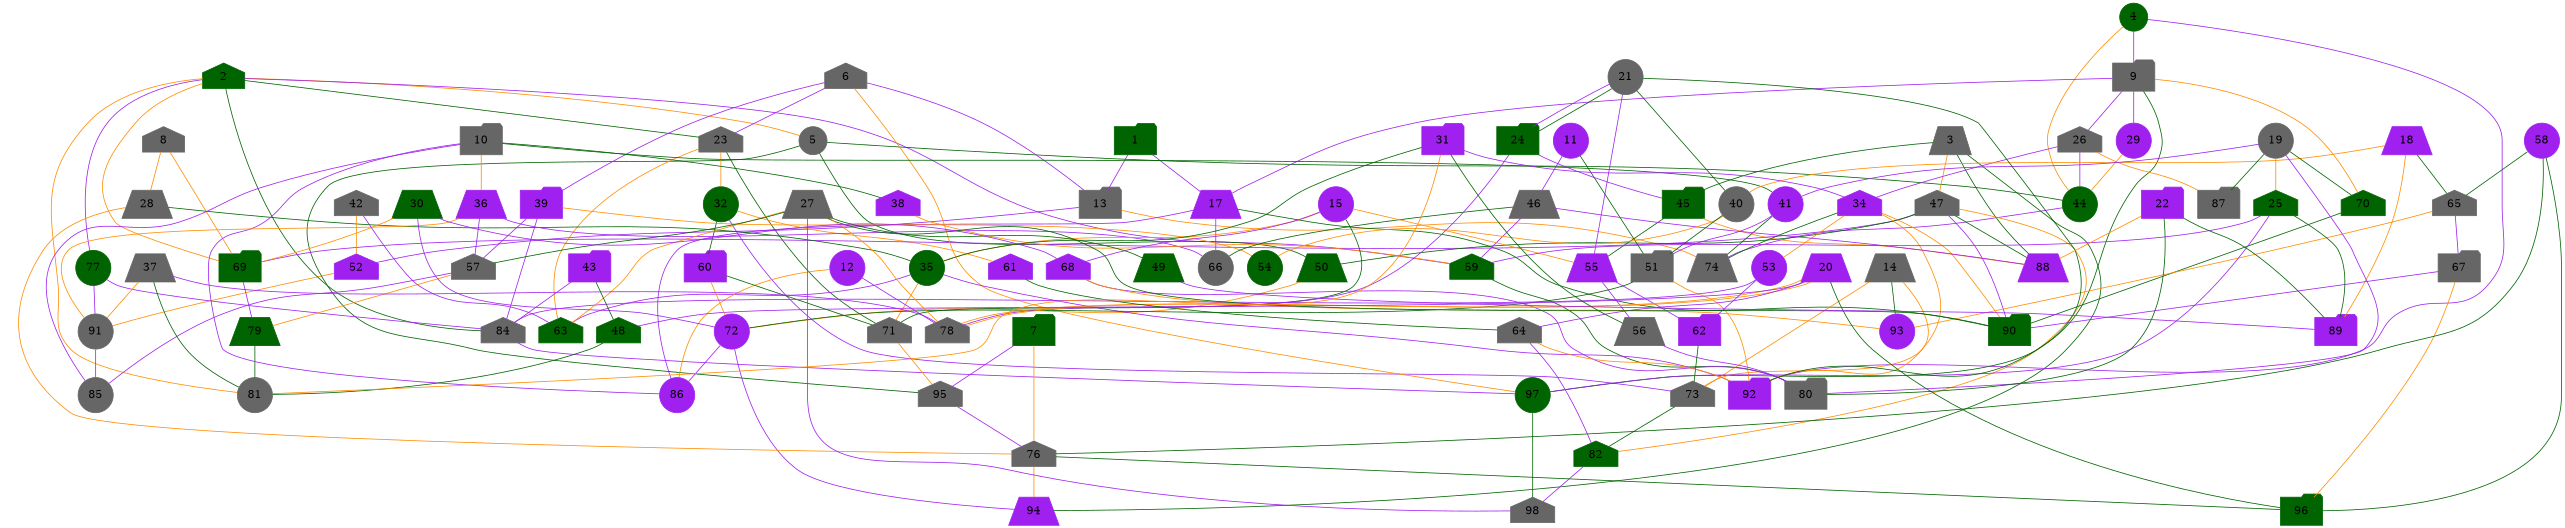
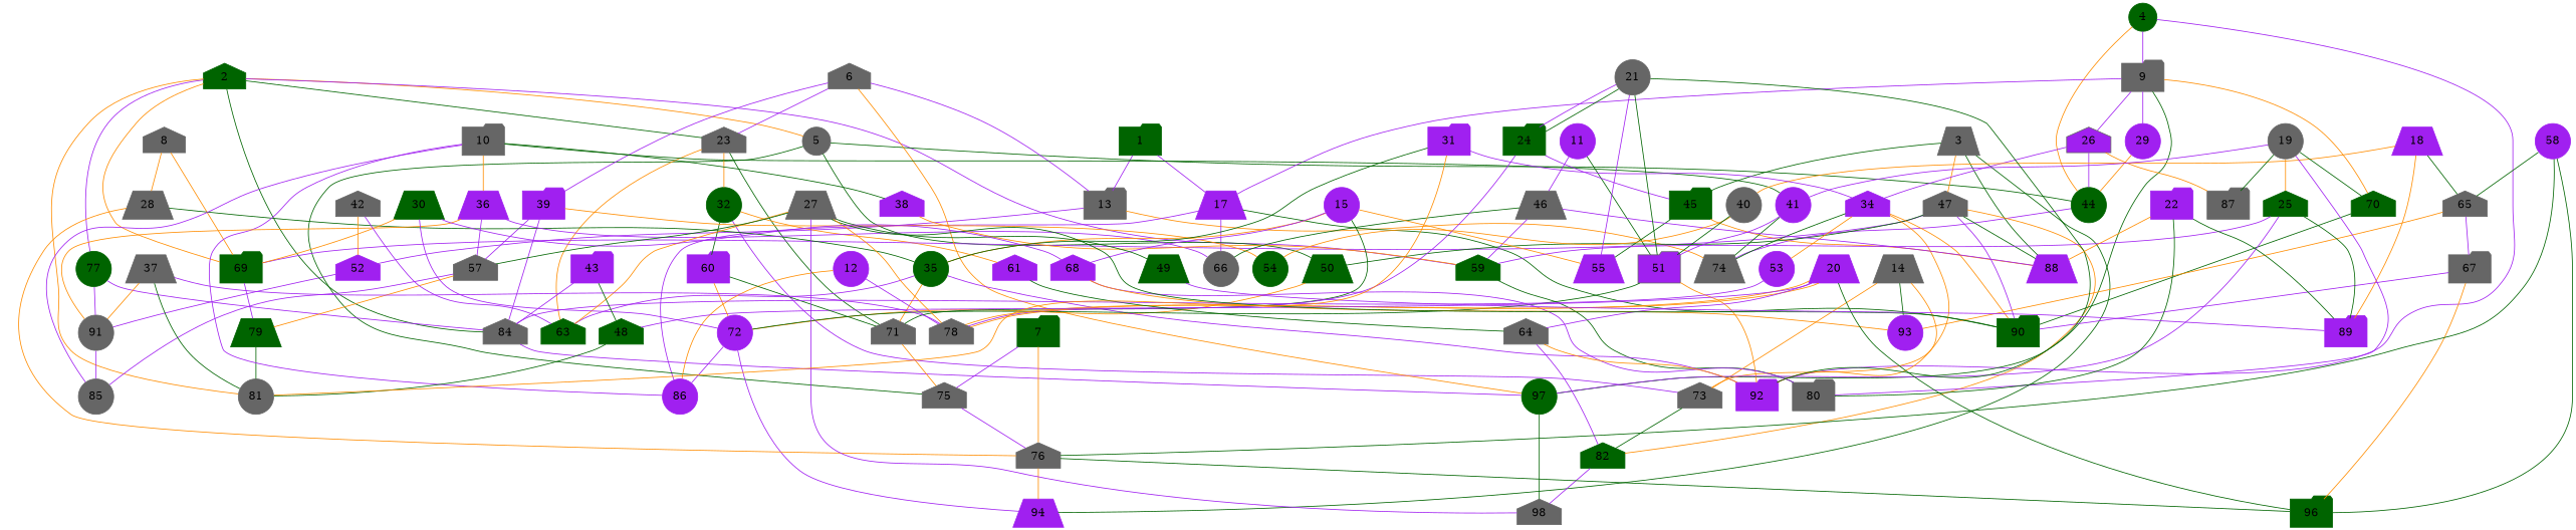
  graph {
    node [color=gray40 shape=house style=filled]
    edge [color=purple]
    1 [color=darkgreen shape=folder]
    13 [shape=folder]
    17 [color=purple shape=trapezium]
    52 [color=purple]
    74 [shape=trapezium]
    86 [color=purple shape=circle]
    66 [shape=circle]
    90 [color=darkgreen shape=folder]
    2 [color=darkgreen]
    5 [shape=circle]
    23
    59 [color=darkgreen]
    69 [color=darkgreen shape=folder]
    77 [color=darkgreen shape=circle]
    81 [shape=circle]
    84
    44 [color=darkgreen shape=circle]
    50 [color=darkgreen shape=trapezium]
-   75 [label=95]
+   75
    71
    32 [color=darkgreen shape=circle]
    63 [color=darkgreen]
    80 [shape=folder]
    79 [color=darkgreen shape=trapezium]
    91 [shape=circle]
    97 [color=darkgreen shape=circle]
    3 [shape=trapezium]
    45 [color=darkgreen shape=folder]
    47
    88 [color=purple shape=trapezium]
    94 [color=purple shape=trapezium]
    55 [color=purple shape=trapezium]
    82 [color=darkgreen]
    4 [color=darkgreen shape=circle]
    9 [shape=folder]
    92 [color=purple shape=folder]
-   26
+   26 [fillcolor=purple]
    29 [color=purple shape=circle]
    70 [color=darkgreen]
    72 [color=purple shape=circle]
    76
    6
    39 [color=purple shape=folder]
    57
    54 [color=darkgreen shape=circle]
    98
    7 [color=darkgreen shape=folder]
    96 [color=darkgreen shape=folder]
    8
    28 [shape=trapezium]
    35 [color=darkgreen shape=circle]
    87 [shape=folder]
    34 [color=purple]
    10 [shape=folder]
    36 [color=purple shape=trapezium]
    38 [color=purple]
    41 [color=purple shape=circle]
    85 [shape=circle]
-   51 [shape=folder]
+   51 [shape=folder fillcolor=purple]
    11 [color=purple shape=circle]
    46 [shape=trapezium]
    12 [color=purple shape=circle]
    78
    14 [shape=trapezium]
    73
    93 [color=purple shape=circle]
    15 [color=purple shape=circle]
    68 [color=purple]
-   56 [shape=trapezium]
-   62 [color=purple shape=folder]
    24 [color=darkgreen shape=folder]
    18 [color=purple shape=trapezium]
    40 [shape=circle]
    65
    89 [color=purple shape=folder]
    67 [shape=folder]
    19 [shape=circle]
    25 [color=darkgreen]
    20 [color=purple shape=trapezium]
    48 [color=darkgreen]
    64
    21 [shape=circle]
    22 [color=purple shape=folder]
    60 [color=purple shape=folder]
    61 [color=purple]
    53 [color=purple shape=circle]
    27 [shape=trapezium]
    49 [color=darkgreen shape=trapezium]
    30 [color=darkgreen shape=trapezium]
    31 [color=purple shape=folder]
    37 [shape=trapezium]
    42
    43 [color=purple shape=folder]
    58 [color=purple shape=circle]
    1 -- 13
    1 -- 17
    13 -- 52
    13 -- 74 [color=darkorange]
    17 -- 86
    17 -- 66
    17 -- 90 [color=darkgreen]
-   52 -- 91 [color=darkorange]
+   52 -- 91
    2 -- 5 [color=darkorange]
    2 -- 23 [color=darkgreen]
    2 -- 59
    2 -- 69 [color=darkorange]
    2 -- 77
    2 -- 81 [color=darkorange]
    2 -- 84 [color=darkgreen]
    5 -- 44 [color=darkgreen]
    5 -- 50 [color=darkgreen]
    5 -- 75 [color=darkgreen]
    23 -- 71 [color=darkgreen]
    23 -- 32 [color=darkorange]
    23 -- 63 [color=darkorange]
    59 -- 80 [color=darkgreen]
    69 -- 79
    77 -- 84
    77 -- 91
    84 -- 97
    44 -- 74
    50 -- 72 [color=darkorange]
    75 -- 76
    71 -- 75 [color=darkorange]
    32 -- 73
    32 -- 60 [color=darkgreen]
    32 -- 61 [color=darkorange]
    79 -- 81 [color=darkgreen]
    91 -- 85
    97 -- 98 [color=darkgreen]
    3 -- 45 [color=darkgreen]
    3 -- 47 [color=darkorange]
    3 -- 88 [color=darkgreen]
    3 -- 94 [color=darkgreen]
    45 -- 88 [color=darkorange]
    45 -- 55 [color=darkgreen]
    47 -- 90
    47 -- 69
    47 -- 50 [color=darkgreen]
    47 -- 88 [color=darkgreen]
    47 -- 82 [color=darkorange]
-   55 -- 56
-   55 -- 62
    82 -- 98
    4 -- 44 [color=darkorange]
    4 -- 9
    4 -- 92
    9 -- 17
    9 -- 97 [color=darkgreen]
    9 -- 26
    9 -- 29
    9 -- 70 [color=darkorange]
    26 -- 44
    26 -- 87 [color=darkorange]
    26 -- 34
    29 -- 44 [color=darkorange]
    70 -- 90 [color=darkgreen]
    72 -- 86
    72 -- 94
    76 -- 94 [color=darkorange]
    76 -- 96 [color=darkgreen]
    6 -- 13
    6 -- 23
    6 -- 97 [color=darkorange]
    6 -- 39
    39 -- 84
    39 -- 57
    39 -- 54 [color=darkorange]
    57 -- 79 [color=darkorange]
    57 -- 85
    7 -- 75
    7 -- 76 [color=darkorange]
    8 -- 69 [color=darkorange]
    8 -- 28 [color=darkorange]
    28 -- 76 [color=darkorange]
    28 -- 35 [color=darkgreen]
    35 -- 71 [color=darkorange]
    35 -- 63
    35 -- 92
    34 -- 74 [color=darkgreen]
    34 -- 90 [color=darkorange]
    34 -- 73 [color=darkorange]
    34 -- 53 [color=darkorange]
    10 -- 86
    10 -- 36 [color=darkorange]
    10 -- 38 [color=darkgreen]
    10 -- 41 [color=darkgreen]
    10 -- 85
    36 -- 66
    36 -- 91 [color=darkorange]
    36 -- 57
    38 -- 59 [color=darkorange]
    41 -- 74 [color=darkgreen]
    41 -- 51
    51 -- 92 [color=darkorange]
    51 -- 72 [color=darkgreen]
    11 -- 51 [color=darkgreen]
    11 -- 46
    46 -- 66 [color=darkgreen]
    46 -- 59
    46 -- 88
    12 -- 86 [color=darkorange]
    12 -- 78
    14 -- 92 [color=darkorange]
    14 -- 73 [color=darkorange]
    14 -- 93 [color=darkgreen]
    73 -- 82 [color=darkgreen]
    15 -- 71 [color=darkgreen]
    15 -- 55 [color=darkorange]
    15 -- 35 [color=darkorange]
    15 -- 68
    68 -- 80
    68 -- 93 [color=darkorange]
-   56 -- 80
-   62 -- 73 [color=darkgreen]
    24 -- 45
    24 -- 78
    18 -- 40 [color=darkorange]
    18 -- 65 [color=darkgreen]
    18 -- 89 [color=darkorange]
    40 -- 54 [color=darkorange]
    40 -- 51 [color=darkgreen]
    65 -- 93 [color=darkorange]
    65 -- 67
    67 -- 90
    67 -- 96 [color=darkorange]
    19 -- 80
    19 -- 70 [color=darkgreen]
    19 -- 87 [color=darkgreen]
    19 -- 41
    19 -- 25 [color=darkorange]
    25 -- 59
    25 -- 97
    25 -- 89 [color=darkgreen]
    20 -- 96 [color=darkgreen]
    20 -- 78 [color=darkorange]
    20 -- 78 [color=darkorange]
    20 -- 48
    20 -- 64
    48 -- 81 [color=darkgreen]
    64 -- 82
    64 -- 92 [color=darkorange]
    21 -- 55
    21 -- 92 [color=darkgreen]
    21 -- 24
    21 -- 24 [color=darkgreen]
-   21 -- 40 [color=darkgreen]
+   21 -- 51 [color=darkgreen]
    22 -- 80 [color=darkgreen]
    22 -- 88 [color=darkorange]
    22 -- 89 [color=darkgreen]
    60 -- 71 [color=darkgreen]
    60 -- 72 [color=darkorange]
    61 -- 64 [color=darkgreen]
    53 -- 84
-   53 -- 62
    27 -- 90 [color=darkgreen]
    27 -- 63 [color=darkorange]
    27 -- 57 [color=darkgreen]
    27 -- 98
    27 -- 78 [color=darkorange]
    27 -- 49 [color=darkgreen]
    49 -- 89
    30 -- 69 [color=darkorange]
    30 -- 72
    30 -- 68
    31 -- 81 [color=darkorange]
    31 -- 35 [color=darkgreen]
    31 -- 34
-   31 -- 56 [color=darkgreen]
    37 -- 81 [color=darkgreen]
    37 -- 91 [color=darkorange]
    37 -- 78
    42 -- 52 [color=darkorange]
    42 -- 63
    43 -- 84
    43 -- 48 [color=darkgreen]
    58 -- 76 [color=darkgreen]
    58 -- 96 [color=darkgreen]
    58 -- 65 [color=darkgreen]
  }
